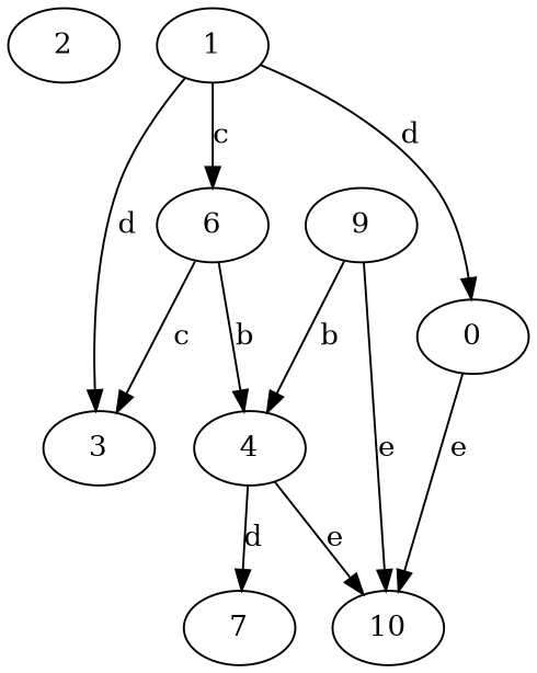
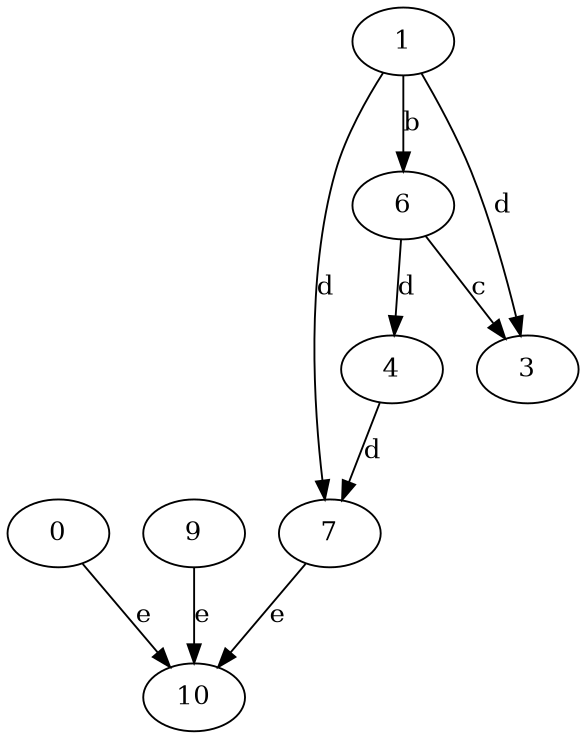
  strict digraph {
-   2
    4
    7
    10
    0
    6
    3
    9
    1
    4 -> 7 [label=d]
-   4 -> 10 [label=e]
+   7 -> 10 [label=e]
    0 -> 10 [label=e]
-   6 -> 4 [label=b]
+   6 -> 4 [label=d]
    6 -> 3 [label=c]
-   9 -> 4 [label=b]
    9 -> 10 [label=e]
-   1 -> 0 [label=d]
-   1 -> 6 [label=c]
+   1 -> 7 [label=d]
+   1 -> 6 [label=b]
    1 -> 3 [label=d]
  }
